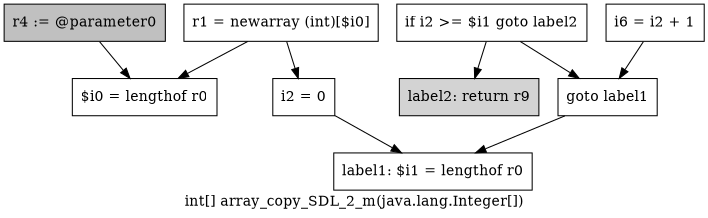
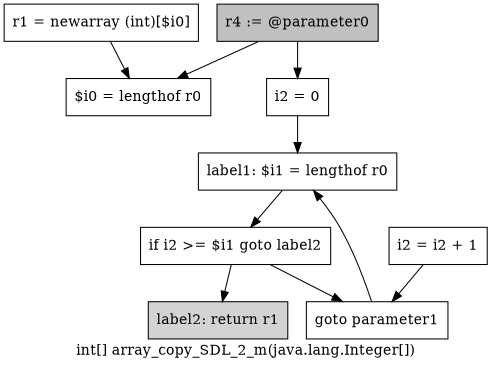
  digraph {
    label="int[] array_copy_SDL_2_m(java.lang.Integer[])"
    node [shape=box]
    n1 [fillcolor=gray label="r4 := @parameter0" style=filled]
    n2 [label="$i0 = lengthof r0"]
    n3 [label="r1 = newarray (int)[$i0]"]
    n4 [label="i2 = 0"]
    n5 [label="label1: $i1 = lengthof r0"]
    n6 [label="if i2 >= $i1 goto label2"]
-   n7 [fillcolor=lightgray label="label2: return r9" style=filled]
-   n8 [label="goto label1"]
-   n9 [label="i6 = i2 + 1"]
+   n7 [fillcolor=lightgray label="label2: return r1" style=filled]
+   n8 [label="goto parameter1"]
+   n9 [label="i2 = i2 + 1"]
    n1 -> n2
    n3 -> n2
-   n3 -> n4
+   n1 -> n4
    n4 -> n5
+   n5 -> n6
    n6 -> n7
    n6 -> n8
    n8 -> n5
    n9 -> n8
  }
